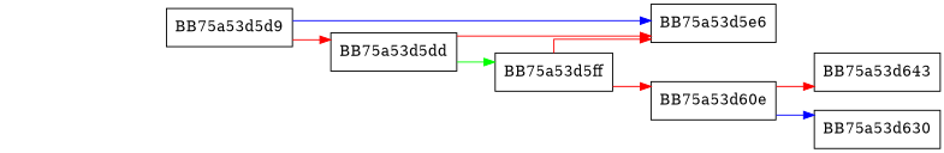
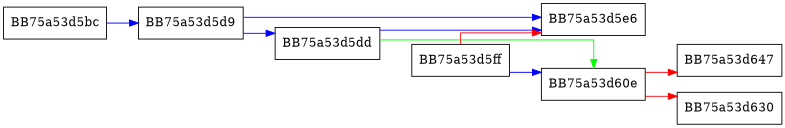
  digraph {
    rankdir=LR
    splines=ortho
    node [shape=box]
    edge [color=red]
+   BB75a53d5bc
    BB75a53d5d9
    BB75a53d5e6
    BB75a53d5dd
    BB75a53d5ff
    BB75a53d60e
-   BB75a53d647 [label=BB75a53d643]
+   BB75a53d647
    BB75a53d630
+   BB75a53d5bc -> BB75a53d5d9 [color=blue]
    BB75a53d5d9 -> BB75a53d5e6 [color=blue]
-   BB75a53d5d9 -> BB75a53d5dd
-   BB75a53d5dd -> BB75a53d5e6
-   BB75a53d5dd -> BB75a53d5ff [color=green]
+   BB75a53d5d9 -> BB75a53d5dd [color=blue]
+   BB75a53d5dd -> BB75a53d5e6 [color=blue]
+   BB75a53d5dd -> BB75a53d60e [color=green]
    BB75a53d5ff -> BB75a53d5e6
-   BB75a53d5ff -> BB75a53d60e
+   BB75a53d5ff -> BB75a53d60e [color=blue]
    BB75a53d60e -> BB75a53d647
-   BB75a53d60e -> BB75a53d630 [color=blue]
+   BB75a53d60e -> BB75a53d630
  }
